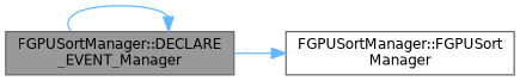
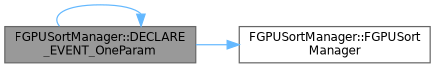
  digraph {
    rankdir=LR
    node [fontname=Helvetica fontsize=10 shape=box style=filled]
    edge [color=steelblue1 fontname=Helvetica fontsize=10 labelfontname=Helvetica labelfontsize=10 style=solid]
-   n1 [color=gray40 fillcolor=grey60 fontcolor=black height=0.2 label="FGPUSortManager::DECLARE\l_EVENT_Manager" width=0.4]
+   n1 [color=gray40 fillcolor=grey60 fontcolor=black height=0.2 label="FGPUSortManager::DECLARE\l_EVENT_OneParam" width=0.4]
    n2 [color=grey40 fillcolor=white height=0.2 label="FGPUSortManager::FGPUSort\lManager" width=0.4]
    n1 -> n1
    n1 -> n2
  }
